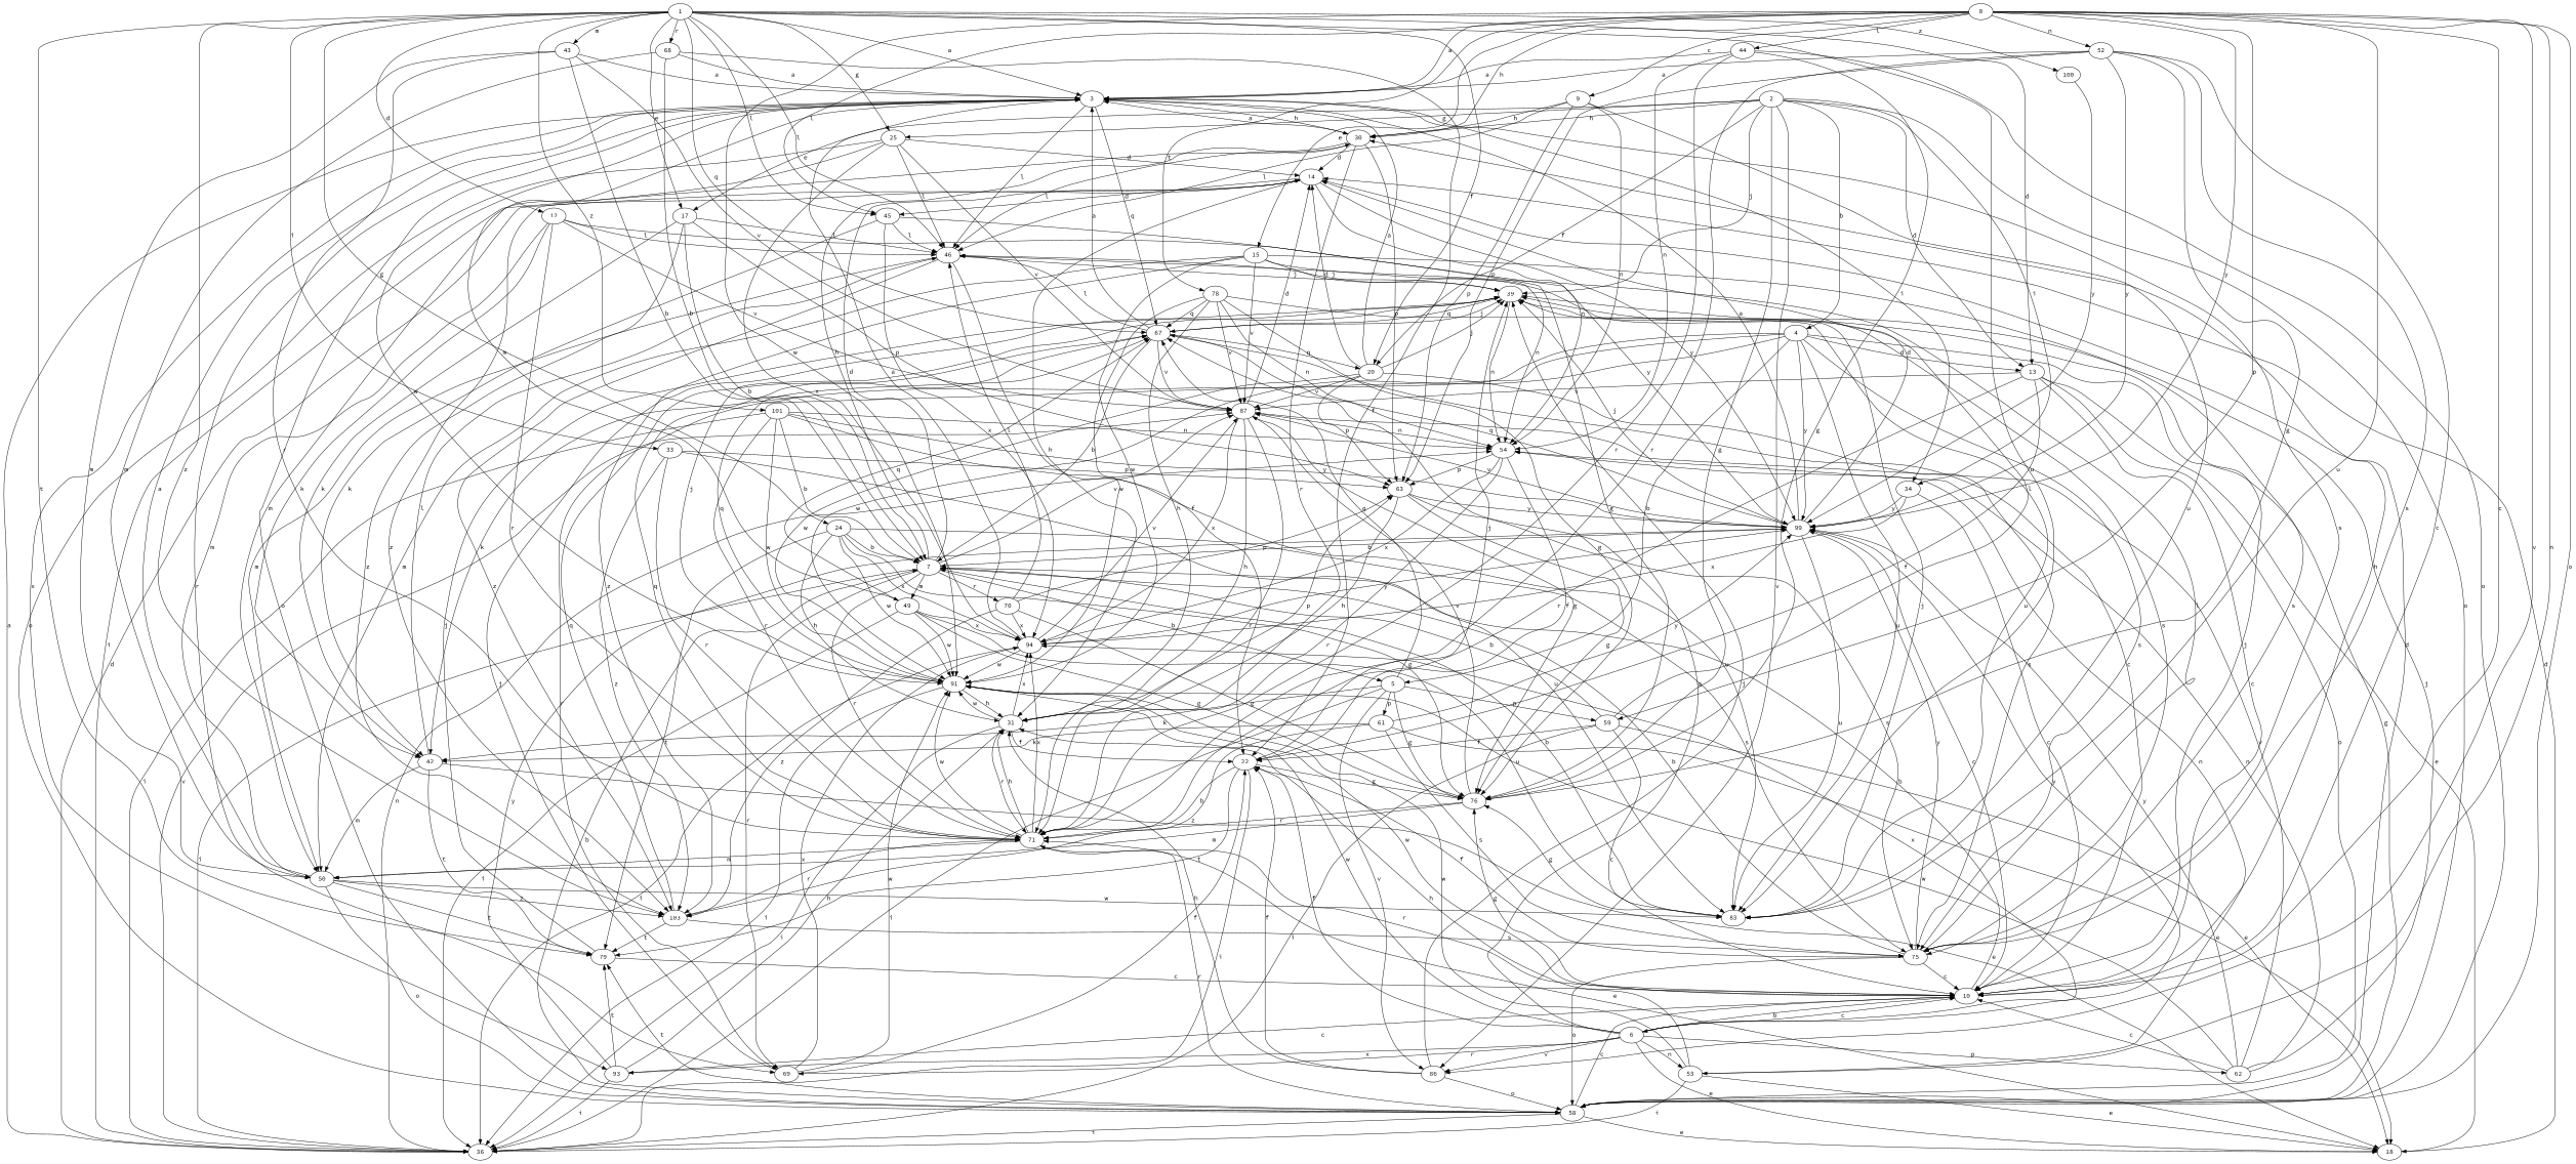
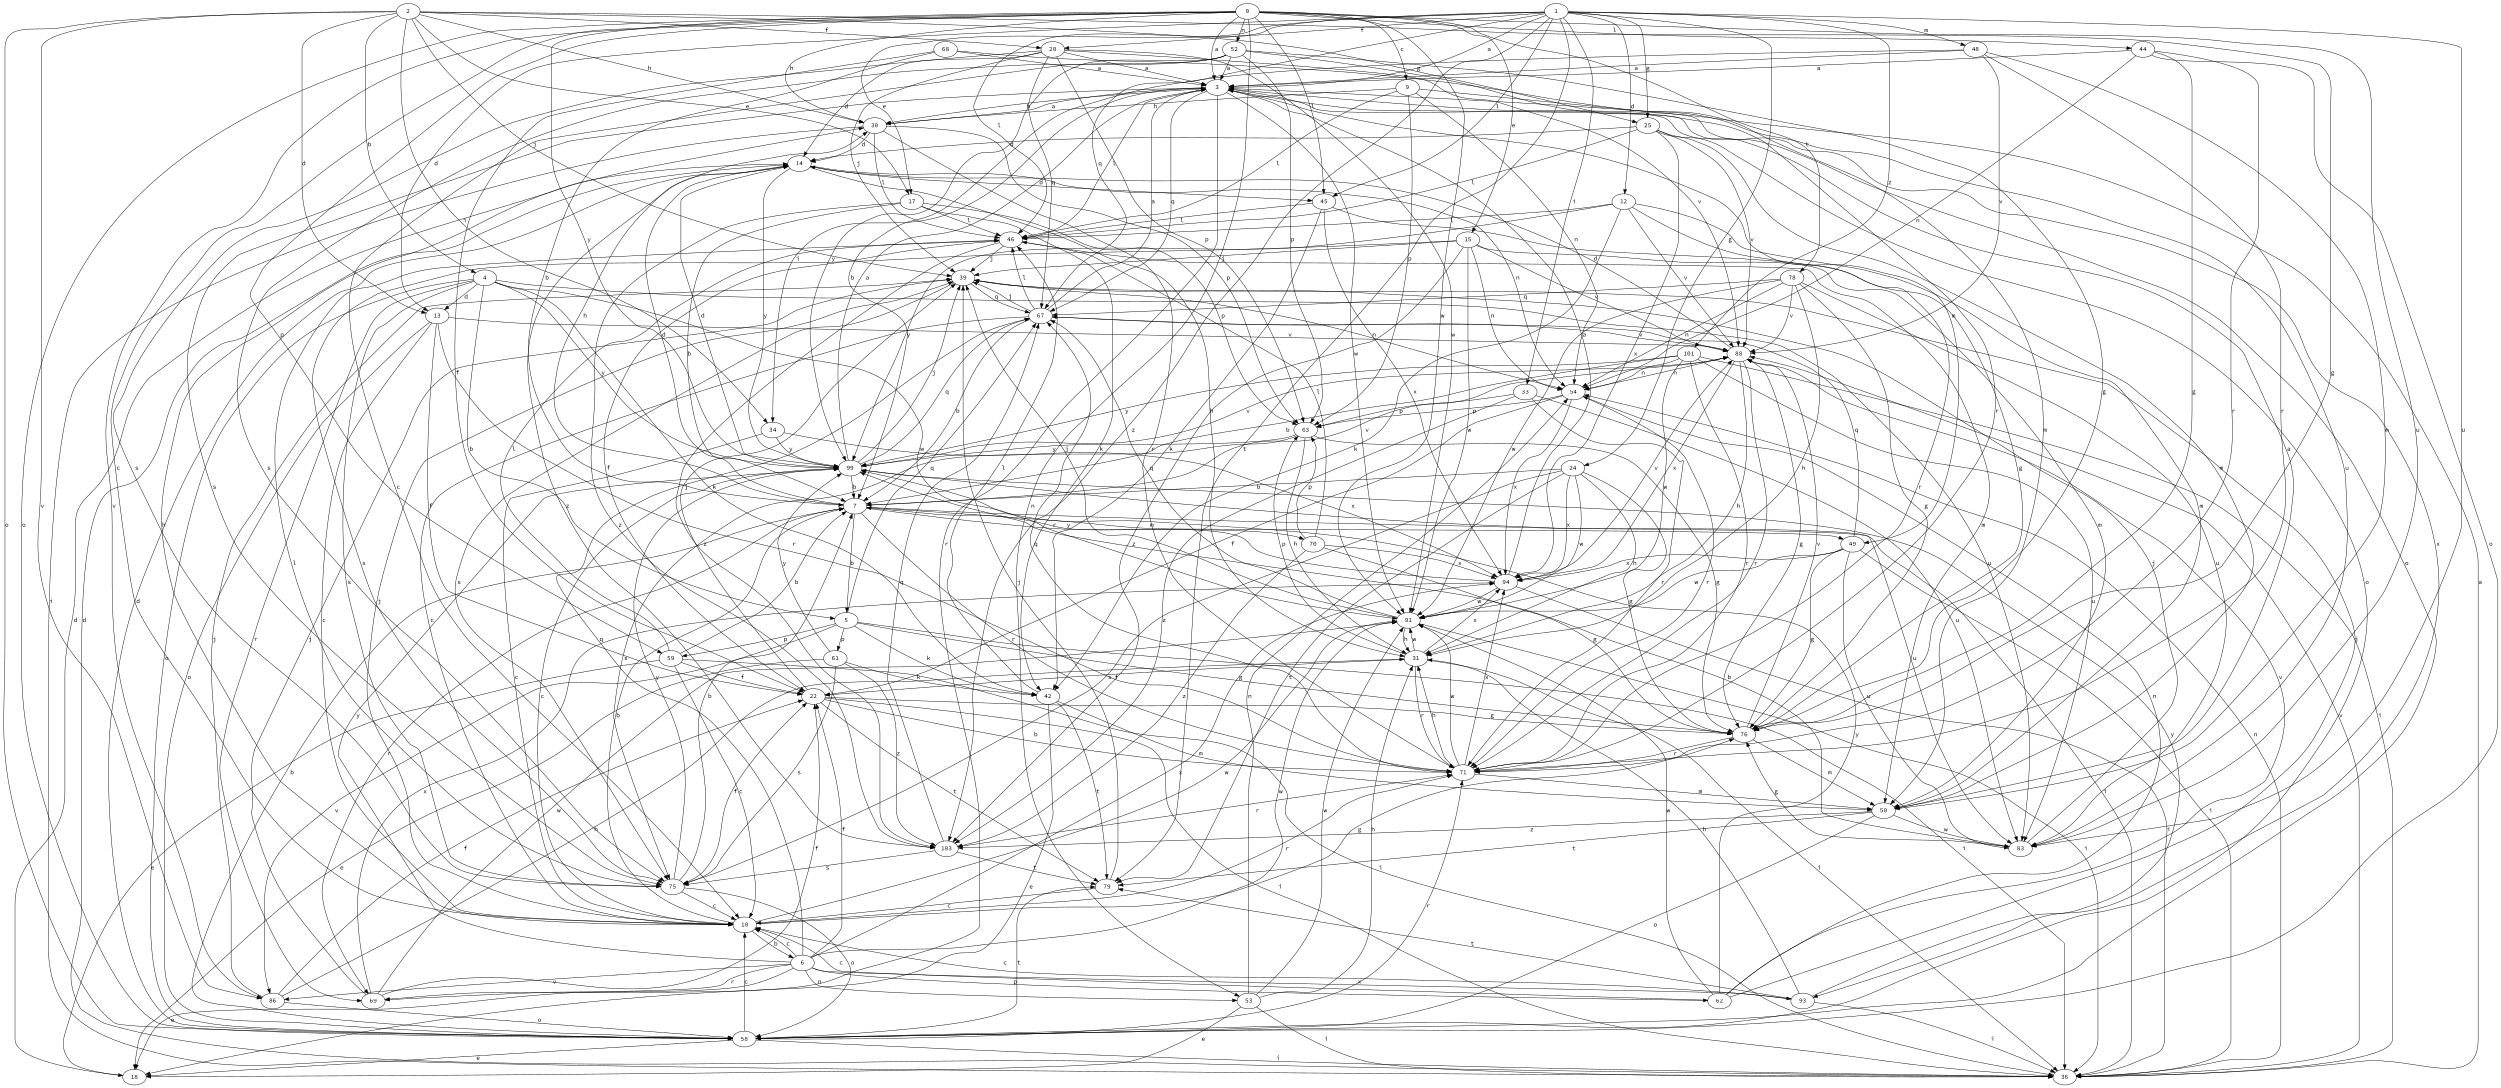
  strict digraph {
    fontname="Source Code Pro"
    node [fontname="Source Code Pro"]
    edge [fontname="Source Code Pro"]
    0
    3
    9
    10
    15
    30
    44
    45
    52
    53
    58
    59
    78
    83
    86
    91
    99
    46
    67
    34
    49
    69
    75
    93
    54
    63
    n27 [label=76]
    39
    6
    7
    71
    103
-   87
+   87 [label=88]
    50
    36
    14
    42
    94
    18
    31
    79
    22
    1
    12
    13
    17
    20
    24
    25
    33
-   48 [label=43]
+   48
    68
-   100
    101
    2
    4
    5
    61
    62
    70
    0 -> 3 [label=a]
    0 -> 9 [label=c]
    0 -> 10 [label=c]
    0 -> 15 [label=e]
    0 -> 30 [label=h]
    0 -> 44 [label=l]
    0 -> 45 [label=l]
    0 -> 52 [label=n]
    0 -> 53 [label=n]
    0 -> 58 [label=o]
    0 -> 59 [label=p]
    0 -> 78 [label=t]
    0 -> 83 [label=u]
    0 -> 86 [label=v]
    0 -> 91 [label=w]
    0 -> 99 [label=y]
    3 -> 30 [label=h]
    3 -> 58 [label=o]
    3 -> 91 [label=w]
    3 -> 46 [label=l]
    3 -> 67 [label=q]
    3 -> 34 [label=i]
    3 -> 49 [label=m]
    3 -> 69 [label=r]
    3 -> 75 [label=s]
    3 -> 93 [label=x]
    9 -> 30 [label=h]
    9 -> 83 [label=u]
    9 -> 46 [label=l]
    9 -> 54 [label=n]
    9 -> 63 [label=p]
    10 -> 30 [label=h]
    10 -> 91 [label=w]
    10 -> n27 [label=g]
    10 -> 39 [label=j]
    10 -> 6 [label=b]
    10 -> 7 [label=b]
    10 -> 71 [label=r]
    15 -> 91 [label=w]
    15 -> 75 [label=s]
    15 -> 54 [label=n]
    15 -> 39 [label=j]
    15 -> 103 [label=z]
    15 -> 87 [label=v]
    15 -> 50 [label=m]
    30 -> 3 [label=a]
    30 -> 46 [label=l]
    30 -> 63 [label=p]
    30 -> 71 [label=r]
    30 -> 36 [label=i]
    30 -> 14 [label=d]
    44 -> 3 [label=a]
    44 -> 58 [label=o]
    44 -> 54 [label=n]
    44 -> n27 [label=g]
    44 -> 71 [label=r]
    45 -> 46 [label=l]
    45 -> n27 [label=g]
    45 -> 42 [label=k]
    45 -> 94 [label=x]
    52 -> 3 [label=a]
    52 -> 10 [label=c]
    52 -> 99 [label=y]
    52 -> 75 [label=s]
    52 -> 63 [label=p]
    52 -> n27 [label=g]
    52 -> 71 [label=r]
    53 -> 91 [label=w]
    53 -> 54 [label=n]
    53 -> 36 [label=i]
    53 -> 18 [label=e]
    53 -> 31 [label=h]
    58 -> 10 [label=c]
    58 -> 7 [label=b]
    58 -> 71 [label=r]
    58 -> 36 [label=i]
    58 -> 14 [label=d]
    58 -> 18 [label=e]
    58 -> 79 [label=t]
    59 -> 10 [label=c]
    59 -> 46 [label=l]
    59 -> 7 [label=b]
    59 -> 36 [label=i]
    59 -> 18 [label=e]
    59 -> 22 [label=f]
    78 -> 83 [label=u]
    78 -> 91 [label=w]
    78 -> 67 [label=q]
    78 -> 54 [label=n]
    78 -> n27 [label=g]
    78 -> 87 [label=v]
    78 -> 31 [label=h]
    83 -> n27 [label=g]
    83 -> 39 [label=j]
    83 -> 7 [label=b]
    86 -> 58 [label=o]
    86 -> 39 [label=j]
    86 -> 31 [label=h]
    86 -> 22 [label=f]
    91 -> 67 [label=q]
    91 -> 39 [label=j]
    91 -> 36 [label=i]
    91 -> 31 [label=h]
    99 -> 3 [label=a]
    99 -> 10 [label=c]
    99 -> 83 [label=u]
    99 -> 67 [label=q]
    99 -> 39 [label=j]
    99 -> 7 [label=b]
    99 -> 87 [label=v]
    99 -> 14 [label=d]
    46 -> 39 [label=j]
    46 -> 103 [label=z]
    46 -> 50 [label=m]
    46 -> 22 [label=f]
    67 -> 3 [label=a]
    67 -> 10 [label=c]
    67 -> 46 [label=l]
    67 -> 39 [label=j]
    67 -> 7 [label=b]
    67 -> 87 [label=v]
    34 -> 10 [label=c]
    34 -> 99 [label=y]
    34 -> 94 [label=x]
    49 -> 83 [label=u]
    49 -> 91 [label=w]
    49 -> 67 [label=q]
    49 -> n27 [label=g]
    49 -> 36 [label=i]
    49 -> 94 [label=x]
    69 -> 91 [label=w]
    69 -> 39 [label=j]
    69 -> 94 [label=x]
    69 -> 22 [label=f]
    75 -> 10 [label=c]
    75 -> 58 [label=o]
    75 -> 99 [label=y]
    75 -> 46 [label=l]
    75 -> 7 [label=b]
    75 -> 22 [label=f]
    93 -> 10 [label=c]
    93 -> 99 [label=y]
    93 -> 36 [label=i]
    93 -> 31 [label=h]
    93 -> 79 [label=t]
    54 -> 63 [label=p]
    54 -> 71 [label=r]
    54 -> 94 [label=x]
    54 -> 22 [label=f]
    63 -> 99 [label=y]
    63 -> 75 [label=s]
    63 -> n27 [label=g]
    63 -> 31 [label=h]
    n27 -> 71 [label=r]
    n27 -> 87 [label=v]
    n27 -> 50 [label=m]
    39 -> 67 [label=q]
    39 -> 75 [label=s]
    39 -> 54 [label=n]
    6 -> 10 [label=c]
    6 -> 53 [label=n]
    6 -> 86 [label=v]
    6 -> 91 [label=w]
    6 -> 99 [label=y]
    6 -> 67 [label=q]
    6 -> 69 [label=r]
    6 -> 93 [label=x]
    6 -> 94 [label=x]
    6 -> 18 [label=e]
    6 -> 22 [label=f]
    6 -> 62 [label=p]
    7 -> 30 [label=h]
    7 -> 49 [label=m]
    7 -> 69 [label=r]
    7 -> 71 [label=r]
    7 -> 87 [label=v]
    7 -> 36 [label=i]
    7 -> 14 [label=d]
    7 -> 5 [label=b]
    7 -> 70 [label=r]
    71 -> 91 [label=w]
    71 -> 67 [label=q]
    71 -> 50 [label=m]
    71 -> 94 [label=x]
-   71 -> 18 [label=e]
    71 -> 31 [label=h]
    103 -> 67 [label=q]
    103 -> 75 [label=s]
    103 -> 71 [label=r]
    103 -> 79 [label=t]
    87 -> 54 [label=n]
    87 -> n27 [label=g]
    87 -> 71 [label=r]
    87 -> 14 [label=d]
    87 -> 94 [label=x]
    87 -> 31 [label=h]
    50 -> 3 [label=a]
    50 -> 58 [label=o]
    50 -> 83 [label=w]
    50 -> 103 [label=z]
    50 -> 79 [label=t]
    36 -> 3 [label=a]
    36 -> 54 [label=n]
    36 -> 87 [label=v]
    36 -> 14 [label=d]
    14 -> 45 [label=d]
    14 -> 99 [label=y]
    14 -> 54 [label=n]
    14 -> 103 [label=z]
    14 -> 31 [label=h]
    42 -> 46 [label=l]
    42 -> 50 [label=m]
    42 -> 18 [label=e]
    42 -> 79 [label=t]
    94 -> 3 [label=a]
    94 -> 91 [label=w]
    94 -> 99 [label=y]
    94 -> 87 [label=v]
    94 -> 36 [label=i]
    18 -> 14 [label=d]
    31 -> 91 [label=w]
    31 -> 63 [label=p]
    31 -> 71 [label=r]
    31 -> 36 [label=i]
    31 -> 94 [label=x]
    31 -> 22 [label=f]
    79 -> 10 [label=c]
    79 -> 39 [label=j]
    22 -> n27 [label=g]
    22 -> 39 [label=j]
    22 -> 71 [label=b]
    22 -> 36 [label=i]
    22 -> 79 [label=t]
    1 -> 3 [label=a]
    1 -> 45 [label=l]
    1 -> 83 [label=u]
    1 -> 46 [label=l]
    1 -> 67 [label=q]
    1 -> 103 [label=z]
    1 -> 79 [label=t]
    1 -> 12 [label=d]
    1 -> 13 [label=d]
    1 -> 17 [label=e]
    1 -> 20 [label=f]
    1 -> 24 [label=g]
    1 -> 25 [label=g]
    1 -> 33 [label=i]
    1 -> 48 [label=m]
-   1 -> 68 [label=r]
-   1 -> 100 [label=z]
    1 -> 101 [label=z]
    12 -> 99 [label=y]
    12 -> 46 [label=l]
    12 -> 71 [label=r]
    12 -> 87 [label=v]
    12 -> 50 [label=m]
    12 -> 42 [label=k]
    13 -> 10 [label=c]
    13 -> 58 [label=o]
    13 -> 71 [label=r]
    13 -> 87 [label=v]
-   13 -> 18 [label=e]
    13 -> 22 [label=f]
    17 -> 46 [label=l]
    17 -> 63 [label=p]
    17 -> 7 [label=b]
    17 -> 103 [label=z]
    17 -> 42 [label=k]
    20 -> 3 [label=a]
    20 -> 91 [label=w]
-   67 -> 20 [label=q]
+   20 -> 67 [label=q]
    20 -> 75 [label=s]
    20 -> 63 [label=p]
    20 -> 39 [label=j]
    20 -> 87 [label=v]
    20 -> 14 [label=d]
    24 -> 91 [label=w]
    24 -> 75 [label=s]
    24 -> n27 [label=g]
    24 -> 7 [label=b]
    24 -> 94 [label=x]
    24 -> 31 [label=h]
    24 -> 79 [label=t]
    25 -> 58 [label=o]
    25 -> 46 [label=l]
    25 -> 87 [label=v]
    25 -> 50 [label=m]
    25 -> 14 [label=d]
    25 -> 94 [label=x]
    33 -> 83 [label=u]
    33 -> 63 [label=p]
    33 -> 71 [label=r]
    33 -> 103 [label=z]
    48 -> 3 [label=a]
    48 -> 7 [label=b]
    48 -> 71 [label=r]
    48 -> 87 [label=v]
    48 -> 50 [label=m]
    68 -> 3 [label=a]
    68 -> 7 [label=b]
    68 -> 50 [label=m]
    68 -> 22 [label=f]
-   100 -> 99 [label=y]
    101 -> 83 [label=u]
    101 -> 91 [label=w]
    101 -> 99 [label=y]
    101 -> 54 [label=n]
    101 -> 7 [label=b]
    101 -> 71 [label=r]
    101 -> 36 [label=i]
    2 -> 30 [label=h]
    2 -> 58 [label=o]
    2 -> 86 [label=v]
    2 -> 34 [label=i]
    2 -> n27 [label=g]
    2 -> 39 [label=j]
    2 -> 13 [label=d]
    2 -> 17 [label=e]
    2 -> 20 [label=f]
    2 -> 25 [label=g]
    2 -> 4 [label=b]
-   4 -> 58 [label=g]
+   4 -> 58 [label=o]
    4 -> 83 [label=u]
    4 -> 91 [label=w]
    4 -> 99 [label=y]
    4 -> 69 [label=r]
    4 -> 75 [label=s]
    4 -> 42 [label=k]
    4 -> 13 [label=d]
    4 -> 5 [label=b]
    5 -> 59 [label=p]
    5 -> 86 [label=v]
    5 -> 67 [label=q]
    5 -> n27 [label=g]
    5 -> 36 [label=i]
    5 -> 42 [label=k]
    5 -> 61 [label=p]
    61 -> 99 [label=y]
    61 -> 75 [label=s]
    61 -> 103 [label=z]
    61 -> 42 [label=k]
    61 -> 18 [label=e]
    62 -> 10 [label=c]
    62 -> 91 [label=w]
    62 -> 99 [label=y]
    62 -> 54 [label=n]
    62 -> 39 [label=j]
    62 -> 87 [label=v]
    70 -> 46 [label=l]
    70 -> 63 [label=p]
    70 -> n27 [label=g]
    70 -> 103 [label=z]
    70 -> 94 [label=x]
  }
